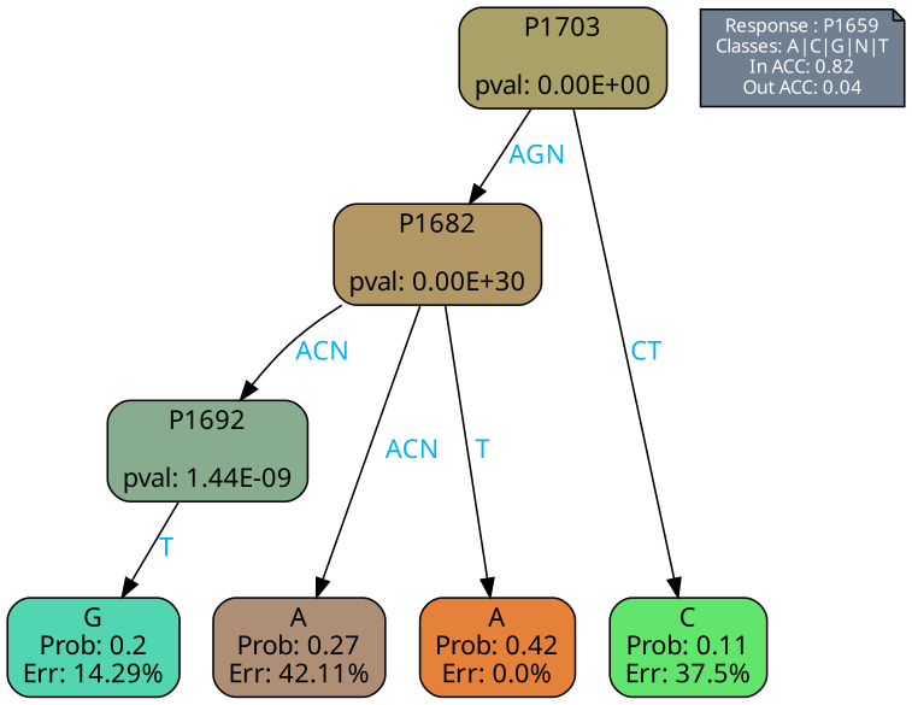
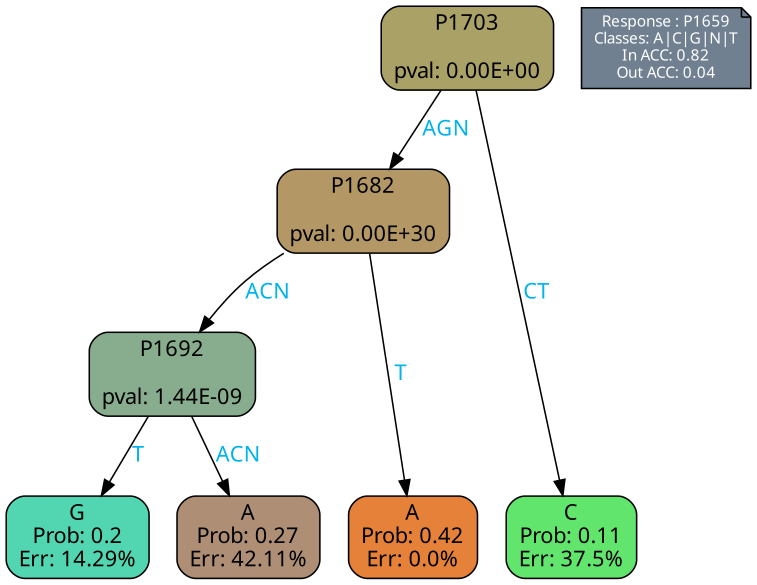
  digraph {
    fontname="Noto Sans"
    ranksep=equally
    splines=polylines
    node [color=black fontname="Noto Sans" shape=box style="filled, rounded"]
    edge [fontcolor=deepskyblue2 fontname="Noto Sans"]
    n1 [fillcolor="#ae8f75" label="A\nProb: 0.27\nErr: 42.11%"]
    n2 [fillcolor="#51d6b1" label="G\nProb: 0.2\nErr: 14.29%"]
    n3 [fillcolor="#e58139" label="A\nProb: 0.42\nErr: 0.0%"]
    n4 [fillcolor="#62e56d" label="C\nProb: 0.11\nErr: 37.5%"]
    n5 [align=left fillcolor=slategray fontcolor=white fontsize=10 label="Response : P1659\nClasses: A|C|G|N|T\nIn ACC: 0.82\nOut ACC: 0.04\n" shape=note style=filled]
    n6 [fillcolor="#aaa166" label="P1703\n\npval: 0.00E+00"]
    n7 [fillcolor="#b39865" label="P1682\n\npval: 0.00E+30"]
    n8 [fillcolor="#87ad8e" label="P1692\n\npval: 1.44E-09"]
    subgraph sub_1 {
      rank=same
      n1
      n2
      n3
      n4
    }
    subgraph sub_2 {
      rank=same
      n5
      n6
    }
    n6 -> n4 [label=CT]
    n6 -> n7 [label=AGN]
    n7 -> n3 [label=T]
    n7 -> n8 [label=ACN]
-   n7 -> n1 [label=ACN]
+   n8 -> n1 [label=ACN]
    n8 -> n2 [label=T]
  }
